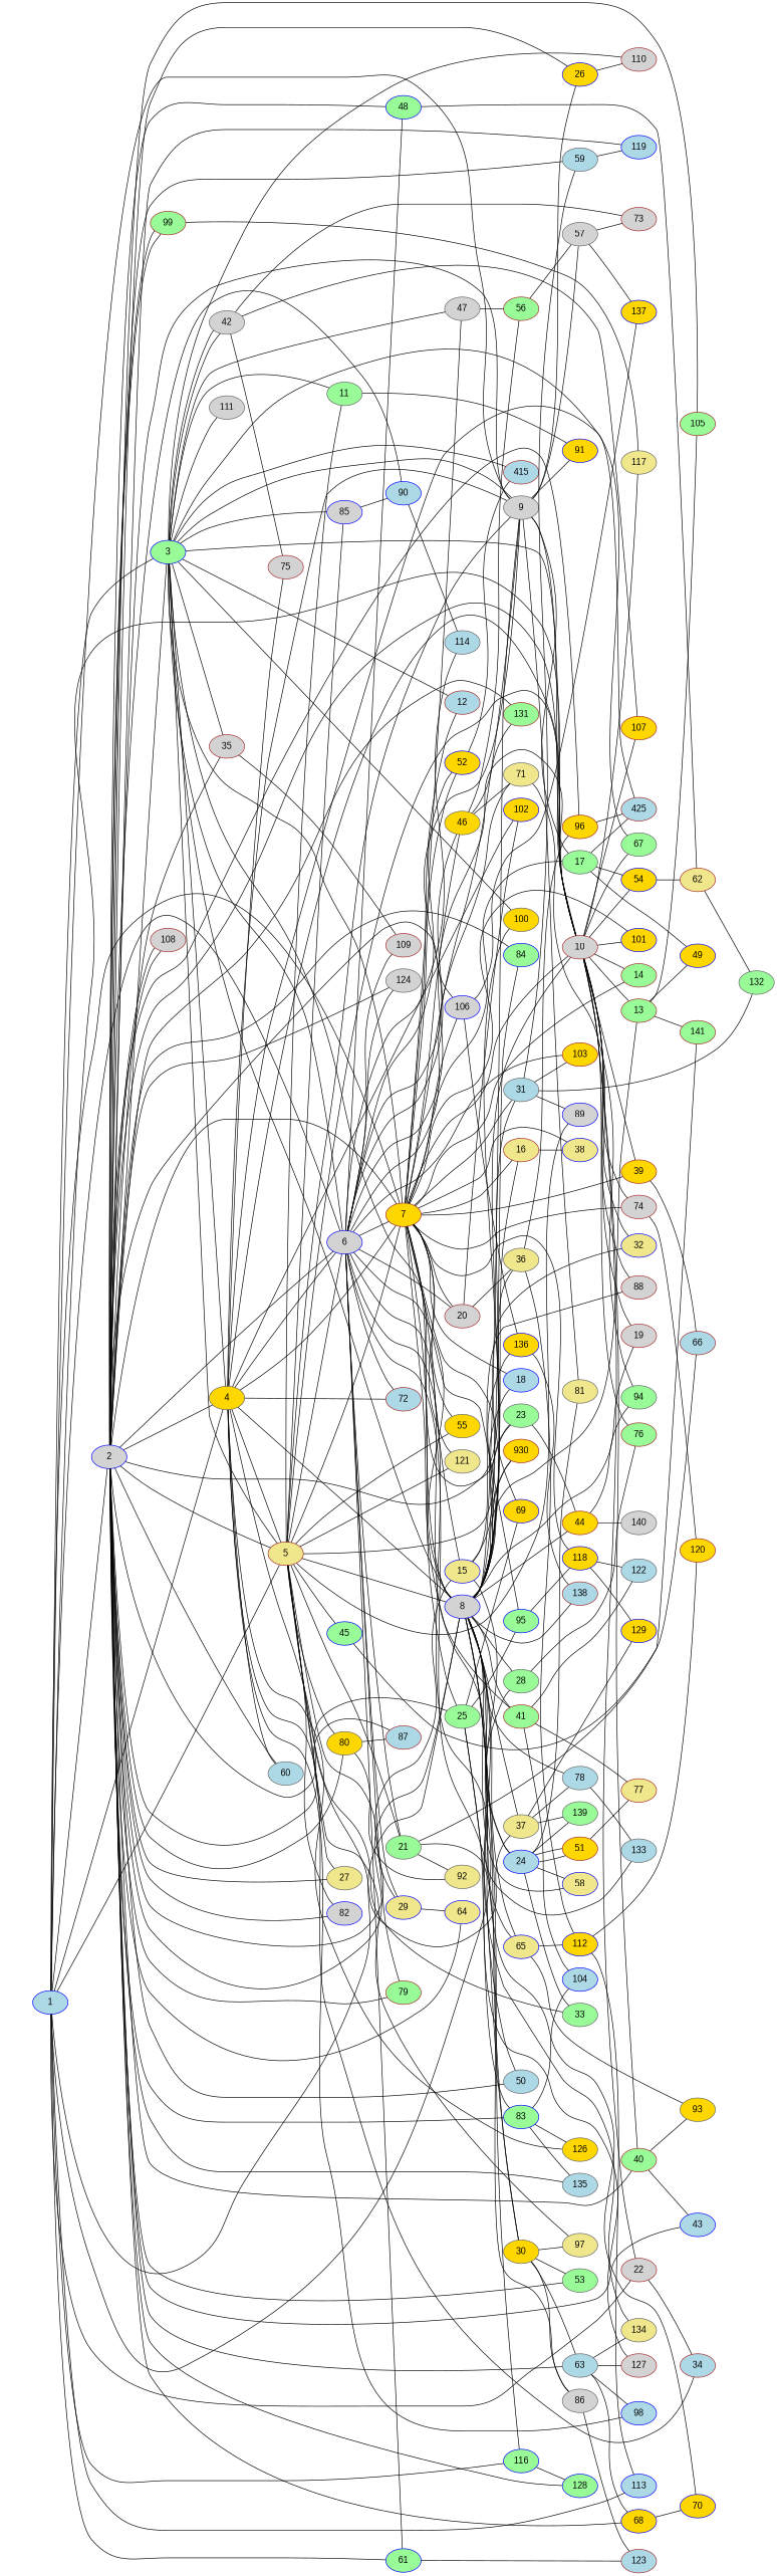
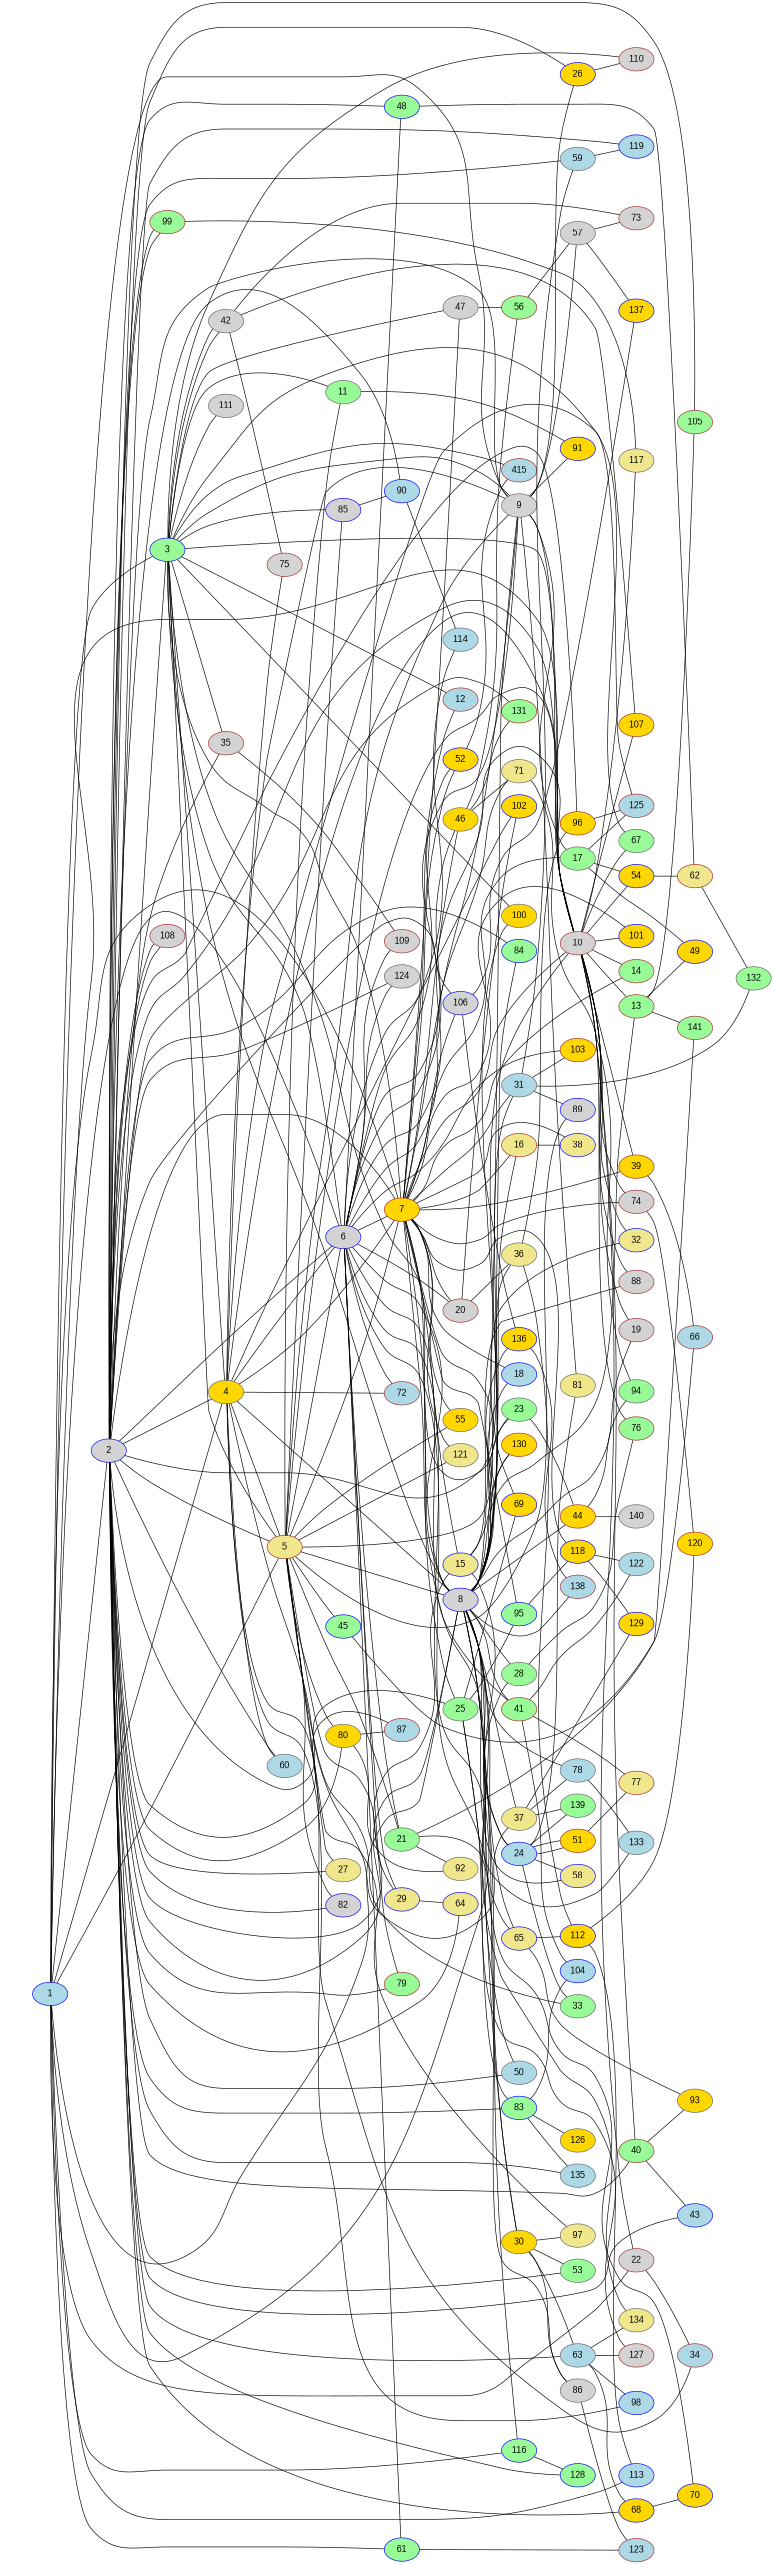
  graph {
    fontname="Liberation Sans"
    rankdir=LR
    node [color=gray40 fillcolor=palegreen fontname="Liberation Sans" style=filled]
    edge [fontname="Liberation Sans"]
    1 [color=blue fillcolor=lightblue]
    2 [color=blue fillcolor=lightgrey]
    3 [color=blue]
    4 [fillcolor=gold]
    5 [color=brown fillcolor=khaki]
    6 [color=blue fillcolor=lightgrey]
    7 [color=brown fillcolor=gold]
    8 [color=blue fillcolor=lightgrey]
    9 [fillcolor=lightgrey]
    10 [color=brown fillcolor=lightgrey]
    22 [color=brown fillcolor=lightgrey]
    28
    61 [color=blue]
    113 [color=blue fillcolor=lightblue]
    116 [color=blue]
    15 [color=blue fillcolor=khaki]
    25
    26 [color=blue fillcolor=gold]
    27 [fillcolor=khaki]
    35 [color=brown fillcolor=lightgrey]
    36 [fillcolor=khaki]
    40 [color=brown]
    43 [color=blue fillcolor=lightblue]
    48 [color=blue]
    50 [fillcolor=lightblue]
    53
    59 [fillcolor=lightblue]
    60 [fillcolor=lightblue]
    63 [fillcolor=lightblue]
    64 [color=blue fillcolor=khaki]
    68 [color=blue fillcolor=gold]
    79 [color=brown]
    80 [fillcolor=gold]
    82 [color=blue fillcolor=lightgrey]
    83 [color=blue]
    84 [color=blue]
    87 [color=brown fillcolor=lightblue]
    90 [color=blue fillcolor=lightblue]
    96 [color=brown fillcolor=gold]
    99 [color=brown]
    105 [color=brown]
    106 [color=blue fillcolor=lightgrey]
    108 [color=brown fillcolor=lightgrey]
    119 [color=blue fillcolor=lightblue]
    124 [fillcolor=lightgrey]
    128 [color=blue]
    131 [color=brown]
    135 [fillcolor=lightblue]
    11
    12 [color=brown fillcolor=lightblue]
    23
    42 [fillcolor=lightgrey]
    47 [fillcolor=lightgrey]
    67
    85 [color=blue fillcolor=lightgrey]
    100 [fillcolor=gold]
    110 [color=brown fillcolor=lightgrey]
    111 [fillcolor=lightgrey]
    n59 [color=brown fillcolor=lightblue label=415]
    34 [color=brown fillcolor=lightblue]
    37 [fillcolor=khaki]
    72 [color=brown fillcolor=lightblue]
    75 [color=brown fillcolor=lightgrey]
    98 [color=blue fillcolor=lightblue]
    102 [color=blue fillcolor=gold]
-   125 [color=brown fillcolor=lightblue label=425]
+   125 [color=brown fillcolor=lightblue]
    126 [fillcolor=gold]
    21
    29 [color=blue fillcolor=khaki]
    32 [color=blue fillcolor=khaki]
    33
    45 [color=blue]
    55 [fillcolor=gold]
    89 [color=blue fillcolor=lightgrey]
    97 [fillcolor=khaki]
    121 [fillcolor=khaki]
    20 [color=brown fillcolor=lightgrey]
    41 [color=brown]
    46 [fillcolor=gold]
    52 [color=blue fillcolor=gold]
    65 [color=blue fillcolor=khaki]
    71 [fillcolor=khaki]
    103 [color=brown fillcolor=gold]
    109 [color=brown fillcolor=lightgrey]
    114 [fillcolor=lightblue]
    133 [fillcolor=lightblue]
    14 [color=brown]
    16 [color=brown fillcolor=khaki]
    17
    18 [color=blue fillcolor=lightblue]
    31 [fillcolor=lightblue]
    38 [color=blue fillcolor=khaki]
    39 [color=brown fillcolor=gold]
    69 [color=blue fillcolor=gold]
    74 [color=brown fillcolor=lightgrey]
    95 [color=blue]
    101 [color=blue fillcolor=gold]
    118 [color=blue fillcolor=gold]
    127 [color=brown fillcolor=lightgrey]
    13 [color=brown]
    19 [color=brown fillcolor=lightgrey]
    24 [color=blue fillcolor=lightblue]
    30 [fillcolor=gold]
    44 [color=brown fillcolor=gold]
    58 [color=blue fillcolor=khaki]
    70 [color=blue fillcolor=gold]
    78 [fillcolor=lightblue]
-   130 [color=brown fillcolor=gold label=930]
+   130 [color=brown fillcolor=gold]
    134 [fillcolor=khaki]
    136 [color=blue fillcolor=gold]
    138 [color=brown fillcolor=lightblue]
    57 [fillcolor=lightgrey]
    81 [fillcolor=khaki]
    91 [color=blue fillcolor=gold]
    54 [color=blue fillcolor=gold]
    76 [color=brown]
    88 [color=brown fillcolor=lightgrey]
    107 [color=brown fillcolor=gold]
    117 [fillcolor=khaki]
    123 [color=brown fillcolor=lightblue]
    112 [color=blue fillcolor=gold]
    93 [fillcolor=gold]
    62 [color=brown fillcolor=khaki]
    92 [fillcolor=khaki]
    104 [color=blue fillcolor=lightblue]
    137 [color=blue fillcolor=gold]
    73 [color=brown fillcolor=lightgrey]
    56 [color=brown]
    139
    129 [color=blue fillcolor=gold]
    141 [color=brown]
    86 [fillcolor=lightgrey]
    66 [color=brown fillcolor=lightblue]
    77 [color=brown fillcolor=khaki]
    122 [fillcolor=lightblue]
    94
    49 [color=blue fillcolor=gold]
    132
    120 [color=brown fillcolor=gold]
    51 [color=brown fillcolor=gold]
    140 [fillcolor=lightgrey]
    1 -- 2
    1 -- 3
    1 -- 4
    1 -- 5
    1 -- 6
    1 -- 7
    1 -- 8
    1 -- 9
    1 -- 10
    1 -- 22
    1 -- 28
    1 -- 61
    1 -- 113
    1 -- 116
    2 -- 3
    2 -- 4
    2 -- 5
    2 -- 6
    2 -- 7
    2 -- 8
    2 -- 9
    2 -- 10
    2 -- 15
    2 -- 25
    2 -- 26
    2 -- 27
    2 -- 35
    2 -- 36
    2 -- 40
    2 -- 43
    2 -- 48
    2 -- 50
    2 -- 53
    2 -- 59
    2 -- 60
    2 -- 63
    2 -- 64
    2 -- 68
    2 -- 79
    2 -- 80
    2 -- 82
    2 -- 83
    2 -- 84
    2 -- 87
    2 -- 90
    2 -- 96
    2 -- 99
    2 -- 99
    2 -- 105
    2 -- 106
    2 -- 108
    2 -- 108
    2 -- 119
    2 -- 124
    2 -- 128
    2 -- 131
    2 -- 135
    3 -- 4
    3 -- 5
    3 -- 6
    3 -- 7
    3 -- 8
    3 -- 9
    3 -- 10
    3 -- 35
    3 -- 11
    3 -- 12
    3 -- 23
    3 -- 42
    3 -- 42
    3 -- 47
    3 -- 67
    3 -- 85
    3 -- 100
    3 -- 110
    3 -- 111
    3 -- n59
    4 -- 5
    4 -- 6
    4 -- 7
    4 -- 8
    4 -- 9
    4 -- 10
    4 -- 60
    4 -- 34
    4 -- 37
    4 -- 72
    4 -- 75
    4 -- 98
    4 -- 102
    4 -- 125
-   4 -- 126
    5 -- 6
    5 -- 7
    5 -- 8
    5 -- 9
    5 -- 10
    5 -- 27
    5 -- 80
    5 -- 82
    5 -- 11
    5 -- 85
    5 -- 21
    5 -- 29
    5 -- 32
    5 -- 33
    5 -- 45
    5 -- 55
    5 -- 89
    5 -- 97
    5 -- 121
    6 -- 7
    6 -- 8
    6 -- 9
    6 -- 10
    6 -- 61
    6 -- 48
    6 -- 79
    6 -- 124
    6 -- 72
    6 -- 21
    6 -- 29
    6 -- 20
    6 -- 41
    6 -- 46
    6 -- 52
    6 -- 65
    6 -- 71
    6 -- 103
    6 -- 109
    6 -- 114
    6 -- 133
    7 -- 8
    7 -- 9
    7 -- 10
    7 -- 15
    7 -- 25
    7 -- 106
    7 -- 12
    7 -- 47
    7 -- 55
    7 -- 121
    7 -- 20
    7 -- 46
    7 -- 52
    7 -- 14
    7 -- 16
    7 -- 17
    7 -- 18
    7 -- 31
    7 -- 38
    7 -- 39
    7 -- 69
    7 -- 74
    7 -- 95
    7 -- 101
    7 -- 118
    7 -- 127
    8 -- 9
    8 -- 10
    8 -- 28
    8 -- 116
    8 -- 50
    8 -- 84
    8 -- 23
    8 -- 100
    8 -- 37
    8 -- 41
    8 -- 65
    8 -- 16
    8 -- 18
    8 -- 31
    8 -- 13
    8 -- 19
    8 -- 24
    8 -- 30
    8 -- 44
    8 -- 58
    8 -- 70
    8 -- 78
    8 -- 130
    8 -- 134
    8 -- 136
    8 -- 138
    9 -- 10
    9 -- 26
    9 -- 17
    9 -- 57
    9 -- 81
    9 -- 91
    10 -- 22
    10 -- 40
    10 -- 67
    10 -- 32
    10 -- 14
    10 -- 39
    10 -- 74
    10 -- 101
    10 -- 13
    10 -- 19
    10 -- 54
    10 -- 76
    10 -- 88
    10 -- 107
    10 -- 117
    22 -- 34
    28 -- 76
    61 -- 123
    116 -- 128
    15 -- 24
    15 -- 130
    15 -- 88
    25 -- 83
    25 -- 69
    25 -- 95
    25 -- 30
    26 -- 110
    35 -- 109
    36 -- 96
    36 -- 112
    40 -- 43
    40 -- 93
    48 -- 62
    59 -- 119
    63 -- 68
    63 -- 98
    63 -- 127
    63 -- 134
    68 -- 70
    80 -- 87
    80 -- 92
    83 -- 135
    83 -- 126
    83 -- 104
    90 -- 114
    96 -- 125
    99 -- 117
    106 -- 136
    106 -- 137
    11 -- 91
    23 -- 44
    42 -- 75
    42 -- 107
    42 -- 73
    47 -- 56
    85 -- 90
    37 -- 78
    37 -- 139
    37 -- 129
    21 -- 92
    21 -- 141
    21 -- 86
    29 -- 64
    45 -- 66
    20 -- 36
    20 -- 102
    41 -- 104
    41 -- 77
    41 -- 122
    46 -- 131
    46 -- 71
    46 -- 56
    52 -- n59
    65 -- 112
    65 -- 93
    71 -- 94
    16 -- 38
    17 -- 125
    17 -- 54
    17 -- 49
    31 -- 59
    31 -- 89
    31 -- 103
    31 -- 132
    39 -- 66
    74 -- 120
    95 -- 118
    118 -- 129
    118 -- 122
    13 -- 105
    13 -- 141
    13 -- 49
    24 -- 33
    24 -- 58
    24 -- 81
    24 -- 139
    24 -- 51
    24 -- 51
    30 -- 53
    30 -- 63
    30 -- 97
    30 -- 86
    44 -- 94
    44 -- 140
    78 -- 133
    136 -- 138
    57 -- 137
    57 -- 73
    54 -- 62
    112 -- 113
    112 -- 120
    62 -- 132
    56 -- 57
    86 -- 123
    51 -- 77
  }
